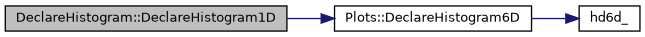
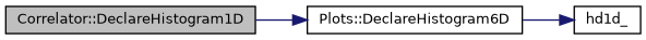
  digraph {
    rankdir=LR
    node [color=black fillcolor=white fontname=Helvetica fontsize=10 shape=record style=filled]
    edge [color=midnightblue fontname=Helvetica fontsize=10 labelfontname=Helvetica labelfontsize=10 style=solid]
-   n1 [fillcolor=grey75 fontcolor=black height=0.2 label="DeclareHistogram::DeclareHistogram1D" width=0.4]
+   n1 [fillcolor=grey75 fontcolor=black height=0.2 label="Correlator::DeclareHistogram1D" width=0.4]
    n2 [height=0.2 label="Plots::DeclareHistogram6D" width=0.4]
-   n3 [height=0.2 label=hd6d_ width=0.4]
+   n3 [height=0.2 label=hd1d_ width=0.4]
    n1 -> n2
    n2 -> n3
  }
